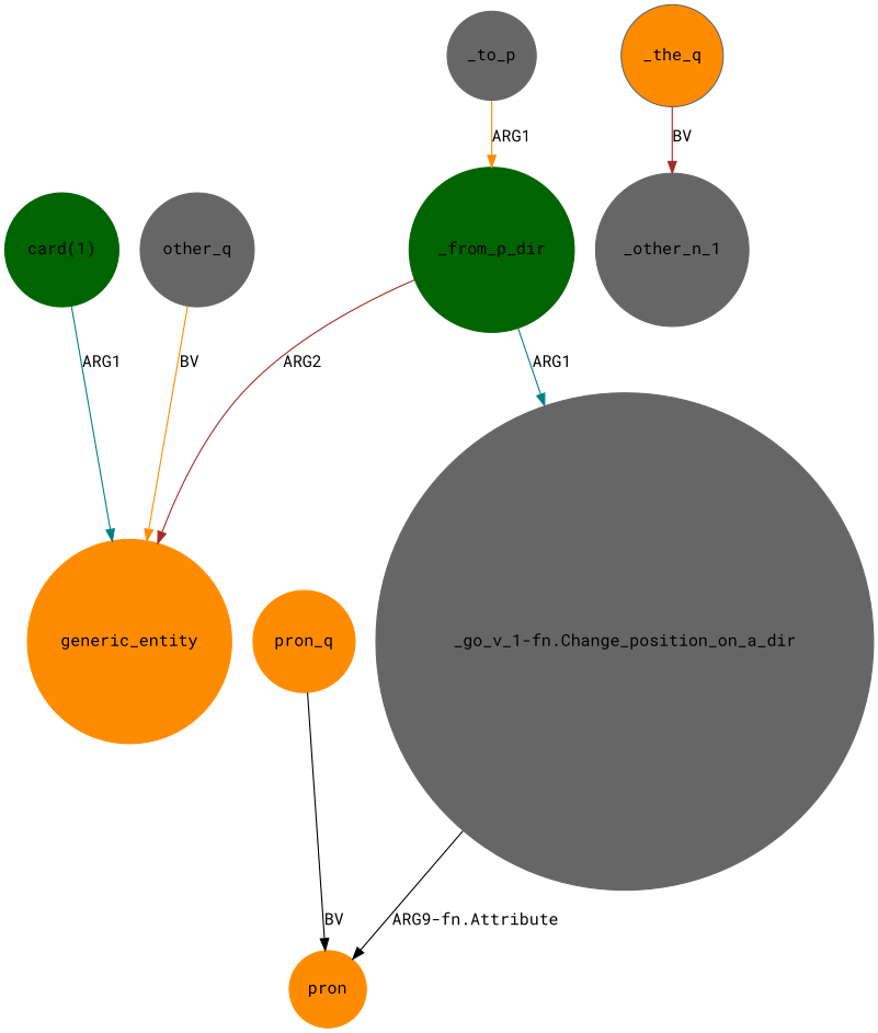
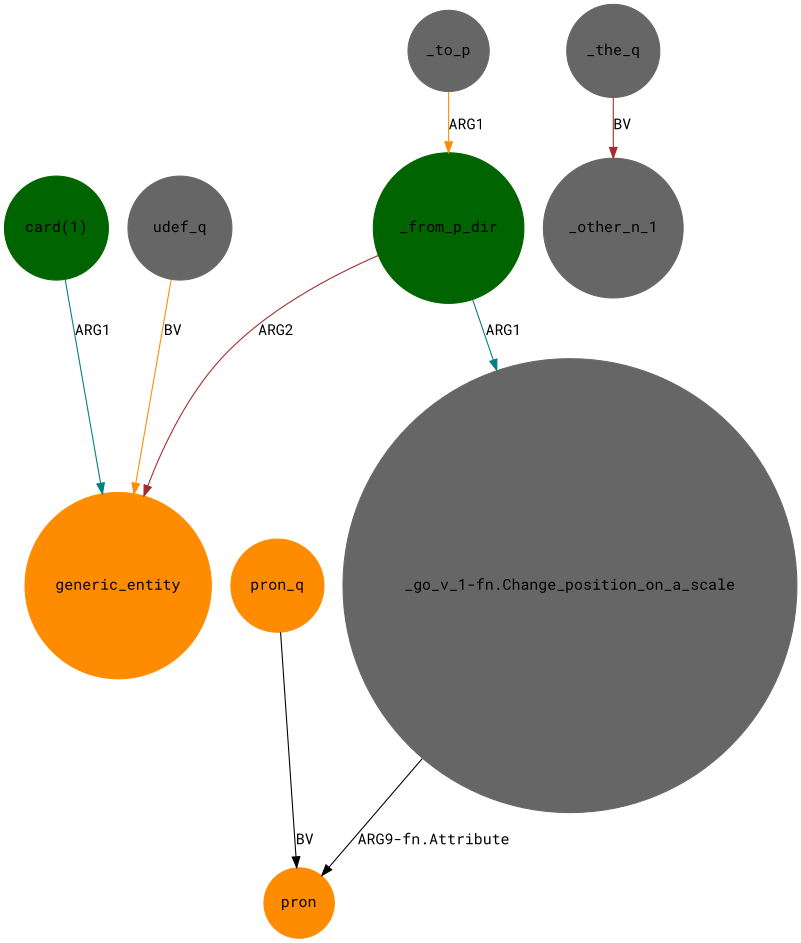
  digraph {
    fontname="Roboto Mono"
    node [color=gray40 fontname="Roboto Mono" shape=circle style=filled]
    edge [color=brown fontname="Roboto Mono"]
    _from_p_dir [color=darkgreen]
    _to_p
    generic_entity [color=darkorange]
-   "_go_v_1-fn.Change_position_on_a_scale" [label="_go_v_1-fn.Change_position_on_a_dir"]
+   "_go_v_1-fn.Change_position_on_a_scale"
    "card(1)" [color=darkgreen]
    pron [color=darkorange]
-   udef_q [label=other_q]
-   _the_q [fillcolor=darkorange]
+   udef_q
+   _the_q
    _other_n_1
    n10 [color=darkorange label=pron_q]
    _from_p_dir -> generic_entity [label=ARG2]
    _from_p_dir -> "_go_v_1-fn.Change_position_on_a_scale" [color=teal label=ARG1]
    _to_p -> _from_p_dir [color=darkorange label=ARG1]
    "_go_v_1-fn.Change_position_on_a_scale" -> pron [color=black label="ARG9-fn.Attribute"]
    "card(1)" -> generic_entity [color=teal label=ARG1]
    udef_q -> generic_entity [color=darkorange label=BV]
    _the_q -> _other_n_1 [label=BV]
    n10 -> pron [color=black label=BV]
  }
